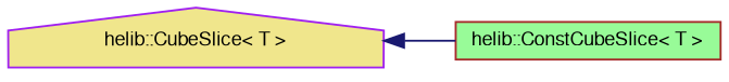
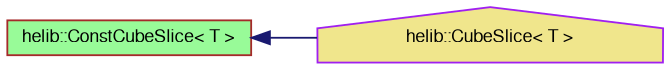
  digraph {
    rankdir=LR
    node [fontname=FreeSans fontsize=10 style=filled]
    n1 [color=purple fillcolor=khaki fontcolor=black height=0.2 label="helib::CubeSlice\< T \>" shape=house width=0.4]
    n2 [color=brown fillcolor=palegreen height=0.2 label="helib::ConstCubeSlice\< T \>" shape=box width=0.4]
-   n1 -> n2 [color=midnightblue dir=back fontname=FreeSans fontsize=10 labelfontname=FreeSans labelfontsize=10 style=solid]
+   n2 -> n1 [color=midnightblue dir=back fontname=FreeSans fontsize=10 labelfontname=FreeSans labelfontsize=10 style=solid]
  }
